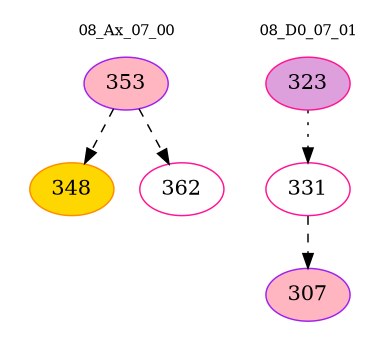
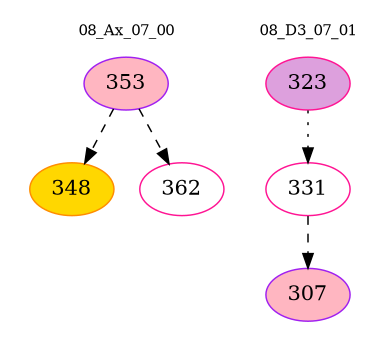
  digraph {
    node [color=deeppink fillcolor=lightpink style=filled]
    edge [color=black style=dashed]
    n1 [color=purple label=353]
    n2 [color=darkorange fillcolor=gold label=348]
    n3 [fillcolor=white label=362]
    n4 [fillcolor=plum label=323]
    n5 [color=purple label=307]
    n6 [fillcolor=white label=331]
    subgraph cluster_1 {
      color=white
      fontsize=10
      label="08_Ax_07_00"
      n1
      n2
      n3
    }
    subgraph cluster_2 {
      color=white
      fontsize=10
-     label="08_D0_07_01"
+     label="08_D3_07_01"
      n4
      n5
      n6
    }
    n1 -> n2
    n1 -> n3
    n4 -> n6 [style=dotted]
    n6 -> n5
  }
